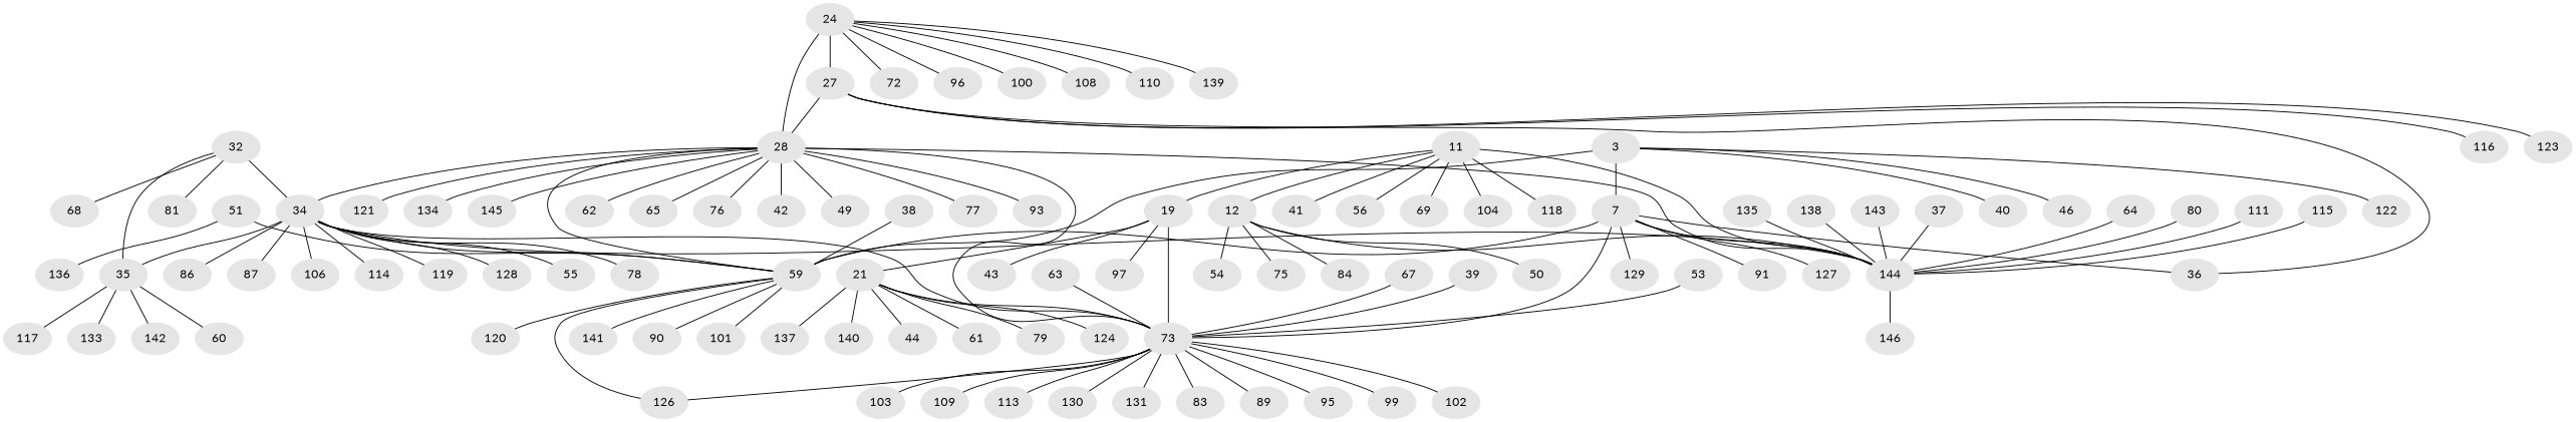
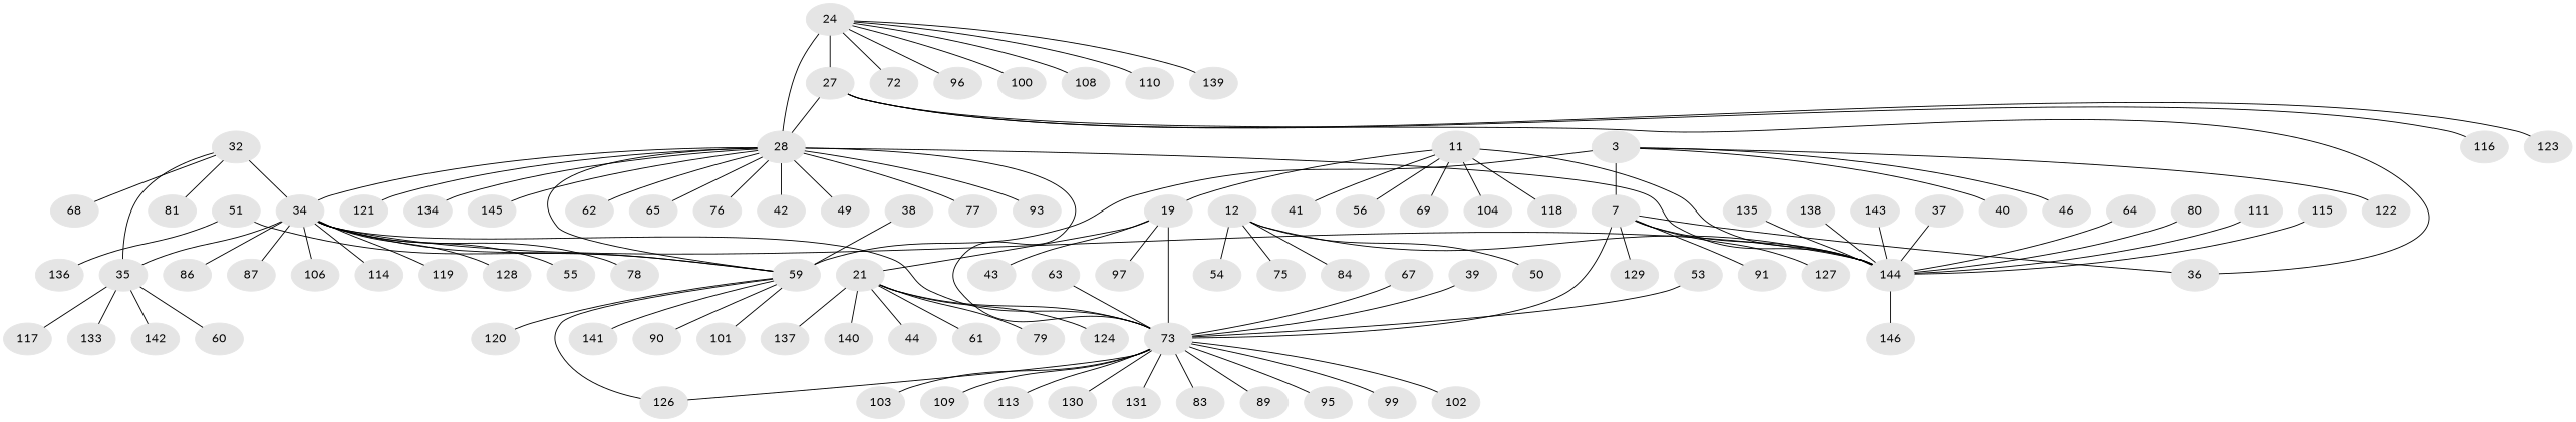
  graph {
    fontname=Lato
    node [color=gray90 fontname=Lato style=filled]
    edge [fontname=Lato]
    3 [super="+2"]
    7 [super="+1"]
    40
    46
    59 [super="+5+6"]
    122 [super="+105"]
    36
    73 [super="+17"]
    91
    127
    129
    144 [super="+14"]
    90
    101
    120
    126 [super="+125"]
    141
    83 [super="+71"]
    89
    95
    99
    102
    103 [super="+74"]
    109
    113 [super="+58"]
    130 [super="+94"]
    131
    146
    11 [super="+9"]
    12 [super="+10"]
    19 [super="+18"]
    41
    56
    69
    104
    118
    50
    54
    75
    84
    21 [super="+20"]
    43
    97
    44
    61
    79 [super="+45"]
    124
    137
    140 [super="+85"]
    24 [super="+22"]
    27 [super="+26"]
    28 [super="+25"]
    72 [super="+66"]
    96
    100 [super="+98"]
    108 [super="+107"]
    110
    139
    116
    123
    34 [super="+31+30"]
    42
    49
    62
    65 [super="+48"]
    76
    77
    93
    121 [super="+92"]
    134 [super="+132"]
    145
    35 [super="+33"]
    55
    78
    86
    87
    106
    114 [super="+88"]
    119 [super="+82"]
    128
    32 [super="+29"]
    68
    81
    60 [super="+52"]
    117
    133
    142
    37
    38
    39
    51
    136
    53
    63
    64
    67
    80
    111
    115
    135 [super="+112"]
    138
    143
    3 -- 7 [weight=4]
    3 -- 40
    3 -- 46
    3 -- 59 [weight=6]
    3 -- 122
-   7 -- 59 [weight=6]
    7 -- 36
    7 -- 73
    7 -- 91
    7 -- 127
    7 -- 129
    7 -- 144
    59 -- 90
    59 -- 101
    59 -- 120
    59 -- 126
    59 -- 141
    73 -- 126
    73 -- 83
    73 -- 89
    73 -- 95
    73 -- 99
    73 -- 102
    73 -- 103
    73 -- 109
    73 -- 113
    73 -- 130
    73 -- 131
    144 -- 146
    11 -- 144 [weight=6]
-   11 -- 12 [weight=4]
    11 -- 19
    11 -- 41
    11 -- 56
    11 -- 69
    11 -- 104
    11 -- 118
    12 -- 144 [weight=6]
    12 -- 50
    12 -- 54
    12 -- 75
    12 -- 84
    19 -- 73 [weight=6]
    19 -- 21 [weight=4]
    19 -- 43
    19 -- 97
    21 -- 73 [weight=6]
    21 -- 44
    21 -- 61
    21 -- 79
    21 -- 124
    21 -- 137
    21 -- 140
    24 -- 27 [weight=4]
    24 -- 28 [weight=6]
    24 -- 72
    24 -- 96
    24 -- 100
    24 -- 108
    24 -- 110
    24 -- 139
    27 -- 36
    27 -- 28 [weight=6]
    27 -- 116
    27 -- 123
    28 -- 59 [weight=2]
    28 -- 73 [weight=2]
    28 -- 144
    28 -- 34
    28 -- 42
    28 -- 49
    28 -- 62
    28 -- 65
    28 -- 76
    28 -- 77
    28 -- 93
    28 -- 121
    28 -- 134
    28 -- 145
    34 -- 59
    34 -- 73
    34 -- 144 [weight=2]
    34 -- 35 [weight=6]
    34 -- 55
    34 -- 78
    34 -- 86
    34 -- 87
    34 -- 106
    34 -- 114
    34 -- 119
    34 -- 128
    35 -- 60
    35 -- 117
    35 -- 133
    35 -- 142
    32 -- 34 [weight=6]
    32 -- 35 [weight=4]
    32 -- 68
    32 -- 81
    37 -- 144
    38 -- 59
    39 -- 73
    51 -- 59
    51 -- 136
    53 -- 73
    63 -- 73
    64 -- 144
    67 -- 73
    80 -- 144
    111 -- 144
    115 -- 144
    135 -- 144
    138 -- 144
    143 -- 144
  }
